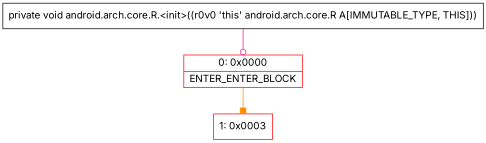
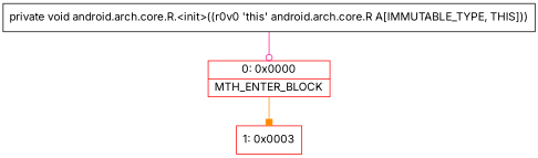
  digraph {
    fontname=Inter
    node [color=red shape=record fontname=Inter]
    edge [fontname=Inter]
-   n1 [label="{0\:\ 0x0000|ENTER_ENTER_BLOCK\l}"]
+   n1 [label="{0\:\ 0x0000|MTH_ENTER_BLOCK\l}"]
    n2 [label="{1\:\ 0x0003}"]
    n3 [label="{private void android.arch.core.R.\<init\>((r0v0 'this' android.arch.core.R A[IMMUTABLE_TYPE, THIS])) }" color=""]
    subgraph cluster_1 {
      label="R(0)"
    }
    n1 -> n2 [color=darkorange arrowhead=box]
    n3 -> n1 [color=deeppink arrowhead=odot]
  }
